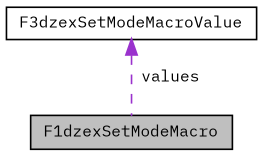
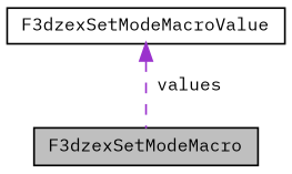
  digraph {
    fontname="IBM Plex Mono"
    node [color=black fontname="IBM Plex Mono" fontsize=10 shape=record style=filled]
-   n1 [fillcolor=grey75 fontcolor=black height=0.2 label=F1dzexSetModeMacro width=0.4]
+   n1 [fillcolor=grey75 fontcolor=black height=0.2 label=F3dzexSetModeMacro width=0.4]
    n2 [fillcolor=white height=0.2 label=F3dzexSetModeMacroValue width=0.4]
    n2 -> n1 [color=darkorchid3 dir=back fontname="IBM Plex Mono" fontsize=10 label=" values" labelfontname=Helvetica labelfontsize=10 style=dashed]
  }
